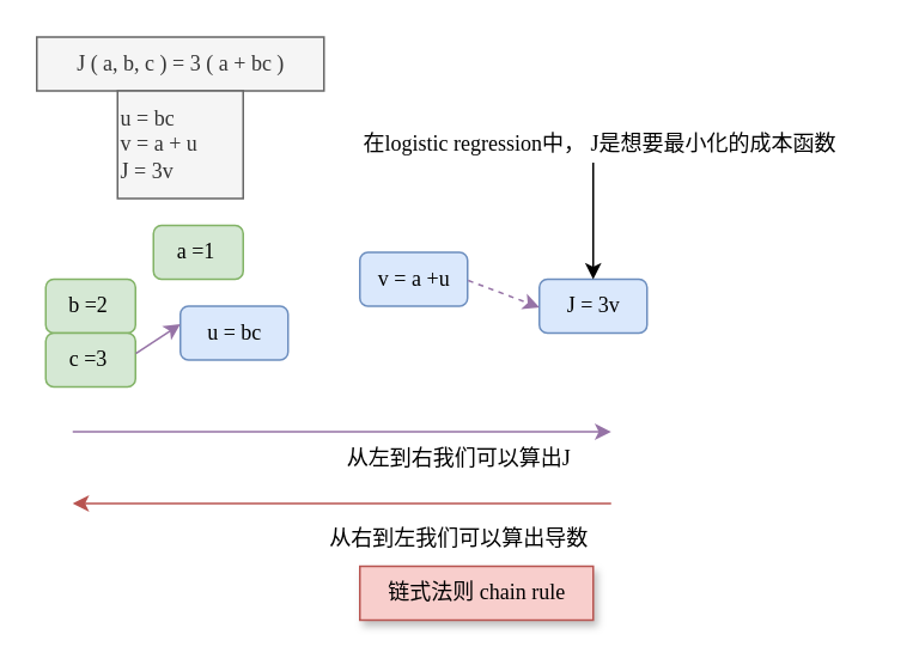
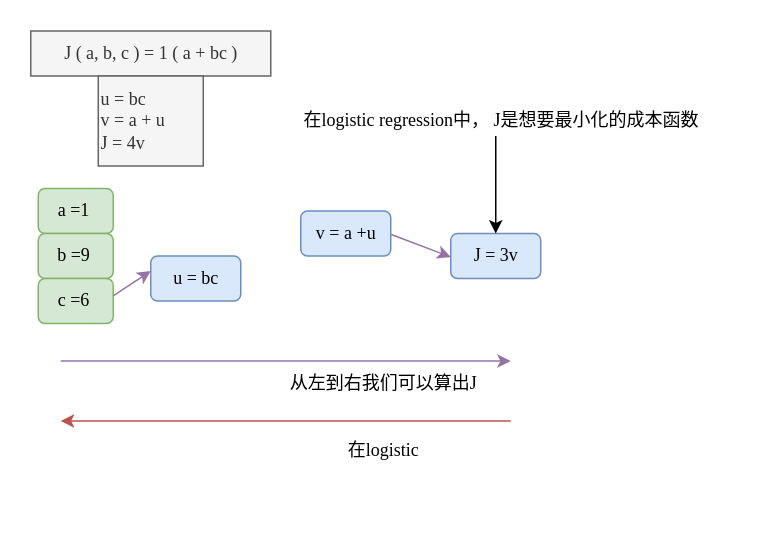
  <mxCell id="0" />
  <mxCell id="1" parent="0" />
- <mxCell id="2" value="&lt;font face=&quot;Comic Sans MS&quot;&gt;J ( a, b, c ) = 3 ( a + bc )&lt;/font&gt;" style="text;html=1;align=center;verticalAlign=middle;resizable=0;points=[];autosize=1;strokeColor=#666666;fillColor=#f5f5f5;fontColor=#333333;" vertex="1" parent="1"><mxGeometry y="20" width="160" height="30" as="geometry" x="20" /></mxCell>
- <mxCell id="3" value="u = bc&lt;br&gt;v = a + u&lt;br&gt;J = 3v" style="text;html=1;align=left;verticalAlign=middle;resizable=0;points=[];autosize=1;strokeColor=#666666;fillColor=#f5f5f5;fontFamily=Comic Sans MS;fontColor=#333333;" vertex="1" parent="1"><mxGeometry x="65" y="50" width="70" height="60" as="geometry" /></mxCell>
- <mxCell id="4" value="a =1&amp;nbsp;" style="text;html=1;align=center;verticalAlign=middle;resizable=0;points=[];autosize=1;strokeColor=#82b366;fillColor=#d5e8d4;fontFamily=Comic Sans MS;rounded=1;" vertex="1" parent="1"><mxGeometry x="85" y="125" width="50" height="30" as="geometry" /></mxCell>
- <mxCell id="5" value="b =2&amp;nbsp;" style="text;html=1;align=center;verticalAlign=middle;resizable=0;points=[];autosize=1;strokeColor=#82b366;fillColor=#d5e8d4;fontFamily=Comic Sans MS;rounded=1;" vertex="1" parent="1"><mxGeometry x="25" y="155" width="50" height="30" as="geometry" /></mxCell>
- <mxCell id="6" value="c =3&amp;nbsp;" style="text;html=1;align=center;verticalAlign=middle;resizable=0;points=[];autosize=1;strokeColor=#82b366;fillColor=#d5e8d4;fontFamily=Comic Sans MS;rounded=1;" vertex="1" parent="1"><mxGeometry x="25" y="185" width="50" height="30" as="geometry" /></mxCell>
+ <mxCell id="2" value="&lt;font face=&quot;Comic Sans MS&quot;&gt;J ( a, b, c ) = 1 ( a + bc )&lt;/font&gt;" style="text;html=1;align=center;verticalAlign=middle;resizable=0;points=[];autosize=1;strokeColor=#666666;fillColor=#f5f5f5;fontColor=#333333;" vertex="1" parent="1"><mxGeometry y="20" width="160" height="30" as="geometry" x="20" /></mxCell>
+ <mxCell id="3" value="u = bc&lt;br&gt;v = a + u&lt;br&gt;J = 4v" style="text;html=1;align=left;verticalAlign=middle;resizable=0;points=[];autosize=1;strokeColor=#666666;fillColor=#f5f5f5;fontFamily=Comic Sans MS;fontColor=#333333;" vertex="1" parent="1"><mxGeometry x="65" y="50" width="70" height="60" as="geometry" /></mxCell>
+ <mxCell id="4" value="a =1&amp;nbsp;" style="text;html=1;align=center;verticalAlign=middle;resizable=0;points=[];autosize=1;strokeColor=#82b366;fillColor=#d5e8d4;fontFamily=Comic Sans MS;rounded=1;" vertex="1" parent="1"><mxGeometry x="25" y="125" width="50" height="30" as="geometry" /></mxCell>
+ <mxCell id="5" value="b =9&amp;nbsp;" style="text;html=1;align=center;verticalAlign=middle;resizable=0;points=[];autosize=1;strokeColor=#82b366;fillColor=#d5e8d4;fontFamily=Comic Sans MS;rounded=1;" vertex="1" parent="1"><mxGeometry x="25" y="155" width="50" height="30" as="geometry" /></mxCell>
+ <mxCell id="6" value="c =6&amp;nbsp;" style="text;html=1;align=center;verticalAlign=middle;resizable=0;points=[];autosize=1;strokeColor=#82b366;fillColor=#d5e8d4;fontFamily=Comic Sans MS;rounded=1;" vertex="1" parent="1"><mxGeometry x="25" y="185" width="50" height="30" as="geometry" /></mxCell>
  <mxCell id="7" value="u = bc" style="text;html=1;align=center;verticalAlign=middle;resizable=0;points=[];autosize=1;strokeColor=#6c8ebf;fillColor=#dae8fc;fontFamily=Comic Sans MS;rounded=1;" vertex="1" parent="1"><mxGeometry x="100" y="170" width="60" height="30" as="geometry" /></mxCell>
  <mxCell id="8" value="v = a +u" style="text;html=1;align=center;verticalAlign=middle;resizable=0;points=[];autosize=1;strokeColor=#6c8ebf;fillColor=#dae8fc;fontFamily=Comic Sans MS;rounded=1;" vertex="1" parent="1"><mxGeometry x="200" y="140" width="60" height="30" as="geometry" /></mxCell>
  <mxCell id="9" value="J = 3v" style="text;html=1;align=center;verticalAlign=middle;resizable=0;points=[];autosize=1;strokeColor=#6c8ebf;fillColor=#dae8fc;fontFamily=Comic Sans MS;rounded=1;" vertex="1" parent="1"><mxGeometry x="300" y="155" width="60" height="30" as="geometry" /></mxCell>
  <mxCell id="10" value="" style="endArrow=classic;html=1;fontFamily=Comic Sans MS;exitX=1.003;exitY=0.38;exitDx=0;exitDy=0;exitPerimeter=0;fillColor=#e1d5e7;strokeColor=#9673a6;" edge="1" parent="1" source="6"><mxGeometry width="50" height="50" relative="1" as="geometry"><mxPoint x="85" y="184.688" as="sourcePoint" /><mxPoint x="100" y="180" as="targetPoint" /></mxGeometry></mxCell>
- <mxCell id="11" value="" style="endArrow=classic;html=1;fontFamily=Comic Sans MS;exitX=1.006;exitY=0.522;exitDx=0;exitDy=0;exitPerimeter=0;entryX=0;entryY=0.522;entryDx=0;entryDy=0;entryPerimeter=0;fillColor=#e1d5e7;strokeColor=#9673a6;dashed=1;" edge="1" parent="1" source="8" target="9"><mxGeometry width="50" height="50" relative="1" as="geometry"><mxPoint x="171.8" y="195.3" as="sourcePoint" /><mxPoint x="208.86" y="166.41" as="targetPoint" /></mxGeometry></mxCell>
+ <mxCell id="11" value="" style="endArrow=classic;html=1;fontFamily=Comic Sans MS;exitX=1.006;exitY=0.522;exitDx=0;exitDy=0;exitPerimeter=0;entryX=0;entryY=0.522;entryDx=0;entryDy=0;entryPerimeter=0;fillColor=#e1d5e7;strokeColor=#9673a6;" edge="1" parent="1" source="8" target="9"><mxGeometry width="50" height="50" relative="1" as="geometry"><mxPoint x="171.8" y="195.3" as="sourcePoint" /><mxPoint x="208.86" y="166.41" as="targetPoint" /></mxGeometry></mxCell>
  <mxCell id="12" value="在logistic regression中， J是想要最小化的成本函数&amp;nbsp;" style="text;html=1;align=center;verticalAlign=middle;resizable=0;points=[];autosize=1;strokeColor=none;fillColor=none;fontFamily=Comic Sans MS;" vertex="1" parent="1"><mxGeometry x="180" y="65" width="310" height="30" as="geometry" /></mxCell>
  <mxCell id="13" value="" style="endArrow=classic;html=1;fontFamily=Comic Sans MS;" edge="1" parent="1" target="9"><mxGeometry width="50" height="50" relative="1" as="geometry"><mxPoint x="330" y="90" as="sourcePoint" /><mxPoint x="280" y="170" as="targetPoint" /></mxGeometry></mxCell>
  <mxCell id="14" value="" style="endArrow=classic;html=1;fontFamily=Comic Sans MS;fillColor=#e1d5e7;strokeColor=#9673a6;" edge="1" parent="1"><mxGeometry width="50" height="50" relative="1" as="geometry"><mxPoint x="40" y="240" as="sourcePoint" /><mxPoint x="340" y="240" as="targetPoint" /></mxGeometry></mxCell>
  <mxCell id="15" value="从左到右我们可以算出J" style="text;html=1;align=center;verticalAlign=middle;resizable=0;points=[];autosize=1;strokeColor=none;fillColor=none;fontFamily=Comic Sans MS;" vertex="1" parent="1"><mxGeometry x="180" y="240" width="150" height="30" as="geometry" /></mxCell>
  <mxCell id="16" value="" style="endArrow=classic;html=1;fontFamily=Comic Sans MS;fillColor=#f8cecc;strokeColor=#b85450;" edge="1" parent="1"><mxGeometry width="50" height="50" relative="1" as="geometry"><mxPoint x="340" y="280" as="sourcePoint" /><mxPoint x="40" y="280" as="targetPoint" /></mxGeometry></mxCell>
- <mxCell id="17" value="从右到左我们可以算出导数" style="text;html=1;align=center;verticalAlign=middle;resizable=0;points=[];autosize=1;strokeColor=none;fillColor=none;fontFamily=Comic Sans MS;" vertex="1" parent="1"><mxGeometry x="170" y="285" width="170" height="30" as="geometry" /></mxCell>
- <mxCell id="18" value="链式法则 chain rule" style="text;html=1;align=center;verticalAlign=middle;resizable=0;points=[];autosize=1;strokeColor=#b85450;fillColor=#f8cecc;fontFamily=Comic Sans MS;shadow=1;" vertex="1" parent="1"><mxGeometry x="200" y="315" width="130" height="30" as="geometry" /></mxCell>
+ <mxCell id="17" value="在logistic" style="text;html=1;align=center;verticalAlign=middle;resizable=0;points=[];autosize=1;strokeColor=none;fillColor=none;fontFamily=Comic Sans MS;" vertex="1" parent="1"><mxGeometry x="170" y="285" width="170" height="30" as="geometry" /></mxCell>
